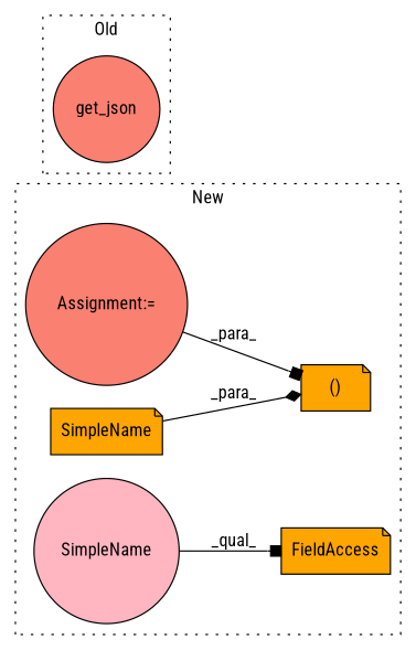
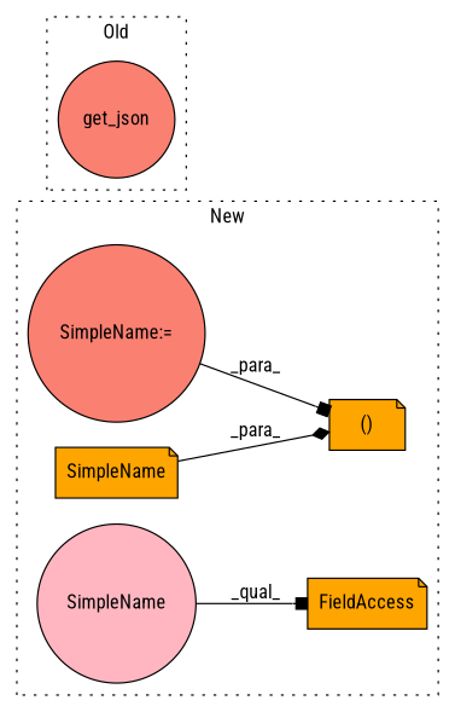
  digraph {
    rankdir=LR
    fontname="Roboto Condensed"
    node [a=42 l=8 s=2717 shape=note style=filled fillcolor=orange fontname="Roboto Condensed"]
    edge [arrowhead=box fontname="Roboto Condensed"]
    n1 [a=106 l=22 label="()" s=2637]
    n2 [a=22 l=13 label=FieldAccess]
-   n3 [a=7 l=1 label="Assignment:=" s=2625 shape=circle fillcolor=salmon]
+   n3 [a=7 l=1 label="SimpleName:=" s=2625 shape=circle fillcolor=salmon]
    n4 [label=SimpleName s=2651]
    n5 [label=SimpleName shape=circle fillcolor=lightpink]
    n6 [a=32 l=10 label=get_json s=2720 shape=circle fillcolor=salmon]
    subgraph cluster_1 {
      label=New
      style=dotted
      n1
      n2
      n3
      n4
      n5
    }
    subgraph cluster_2 {
      label=Old
      style=dotted
      n6
    }
    n3 -> n1 [label=_para_]
    n4 -> n1 [label=_para_ arrowhead=diamond]
    n5 -> n2 [label=_qual_]
  }
